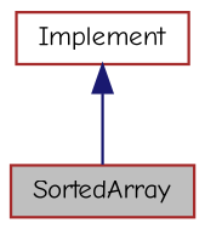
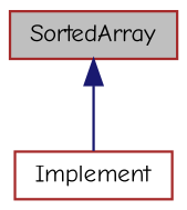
  digraph {
    fontname="Comic Neue"
    node [color=brown fontname="Comic Neue" fontsize=10 shape=record style=filled]
    n1 [fillcolor=grey75 fontcolor=black height=0.2 label=SortedArray width=0.4]
    n2 [fillcolor=white height=0.2 label=Implement width=0.4]
-   n2 -> n1 [color=midnightblue dir=back fontname="Comic Neue" fontsize=10 labelfontname=Helvetica labelfontsize=10 style=solid]
+   n1 -> n2 [color=midnightblue dir=back fontname="Comic Neue" fontsize=10 labelfontname=Helvetica labelfontsize=10 style=solid]
  }
